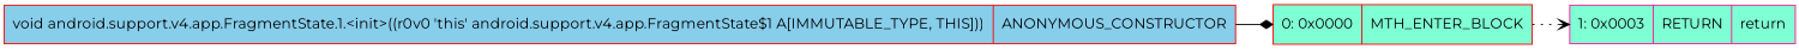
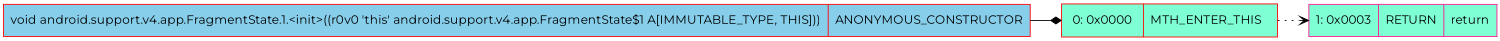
  digraph {
    rankdir=LR
    fontname=Montserrat
    node [shape=record style=filled fillcolor=aquamarine color=red fontname=Montserrat]
    edge [fontname=Montserrat]
-   n1 [label="{0\:\ 0x0000|MTH_ENTER_BLOCK\l}"]
+   n1 [label="{0\:\ 0x0000|MTH_ENTER_THIS\l}"]
    n2 [label="{1\:\ 0x0003|RETURN\l|return\l}" color=deeppink]
    n3 [label="{void android.support.v4.app.FragmentState.1.\<init\>((r0v0 'this' android.support.v4.app.FragmentState$1 A[IMMUTABLE_TYPE, THIS]))  | ANONYMOUS_CONSTRUCTOR\l}" fillcolor=skyblue]
    n1 -> n2 [style=dotted arrowhead=vee]
    n3 -> n1 [style=solid arrowhead=diamond]
  }
